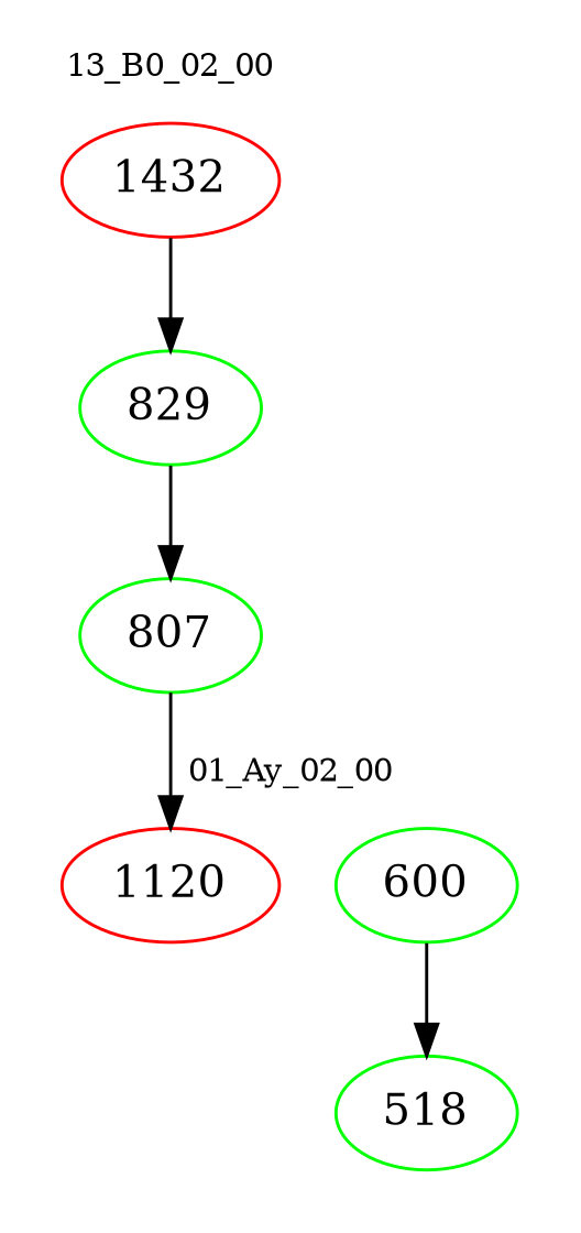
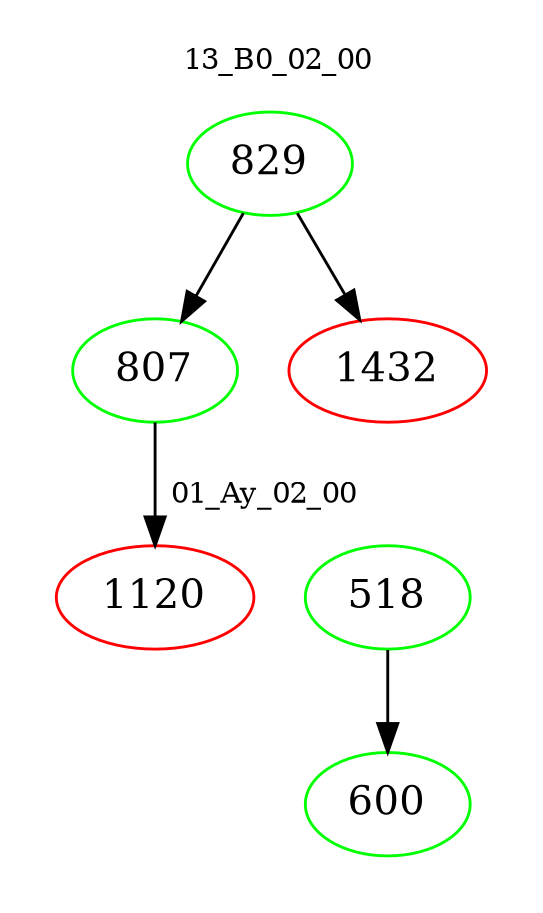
  digraph {
    node [color=green]
    edge [color=black]
    n1 [label=600]
    n2 [label=518]
    n3 [color=red label=1120]
    n4 [label=829]
    n5 [label=807]
    n6 [color=red label=1432]
    subgraph cluster_1 {
      color=white
      fontsize=10
      label="01_Ay_02_00"
      n1
      n2
      n3
    }
    subgraph cluster_2 {
      color=white
      fontsize=10
      label="13_B0_02_00"
      n4
      n5
      n6
    }
-   n1 -> n2
+   n2 -> n1
    n4 -> n5
-   n6 -> n4
+   n4 -> n6
    n5 -> n3
  }
